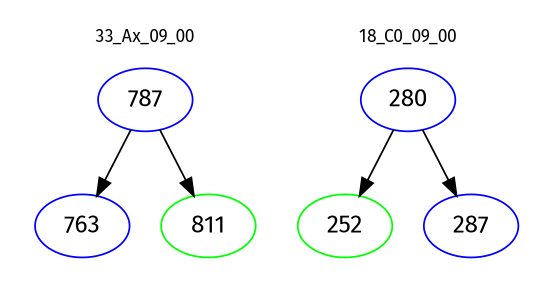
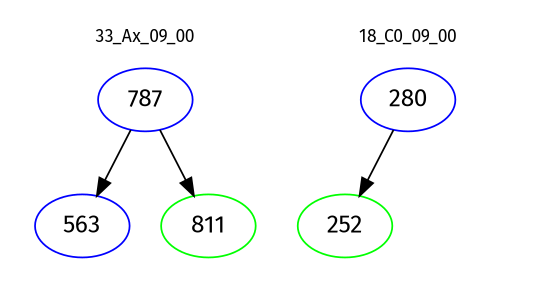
  digraph {
    fontname="Fira Sans"
    node [color=blue fontname="Fira Sans"]
    edge [color=black fontname="Fira Sans"]
    n1 [label=787]
-   n2 [label=763]
+   n2 [label=563]
    n3 [color=green label=811]
    n4 [label=280]
    n5 [color=green label=252]
-   n6 [label=287]
    subgraph cluster_1 {
      color=white
      fontsize=10
      label="33_Ax_09_00"
      n1
      n2
      n3
    }
    subgraph cluster_2 {
      color=white
      fontsize=10
      label="18_C0_09_00"
      n4
      n5
-     n6
    }
    n1 -> n2
    n1 -> n3
    n4 -> n5
-   n4 -> n6
  }
